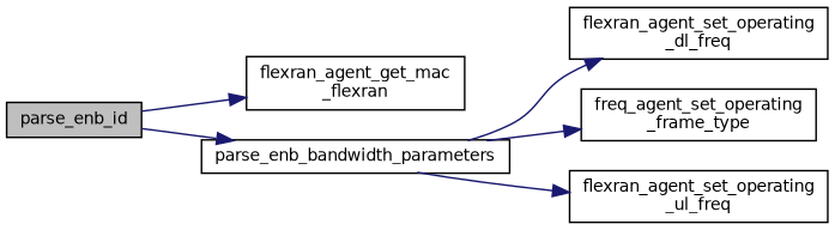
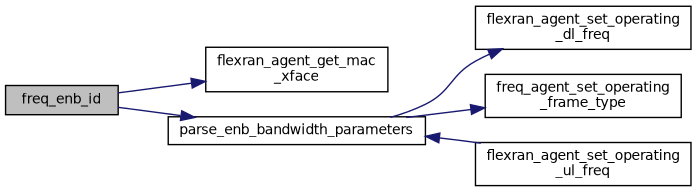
  digraph {
    fontname="DejaVu Sans"
    rankdir=LR
    node [color=black fillcolor=white fontname="DejaVu Sans" fontsize=10 shape=record style=filled]
    edge [color=midnightblue fontname="DejaVu Sans" fontsize=10 labelfontname=Helvetica labelfontsize=10 style=solid]
-   n1 [fillcolor=grey75 fontcolor=black height=0.2 label=parse_enb_id width=0.4]
-   n2 [height=0.2 label="flexran_agent_get_mac\l_flexran" width=0.4]
+   n1 [fillcolor=grey75 fontcolor=black height=0.2 label=freq_enb_id width=0.4]
+   n2 [height=0.2 label="flexran_agent_get_mac\l_xface" width=0.4]
    n3 [height=0.2 label=parse_enb_bandwidth_parameters width=0.4]
    n4 [height=0.2 label="flexran_agent_set_operating\l_dl_freq" width=0.4]
    n5 [height=0.2 label="freq_agent_set_operating\l_frame_type" width=0.4]
    n6 [height=0.2 label="flexran_agent_set_operating\l_ul_freq" width=0.4]
    n1 -> n2
    n1 -> n3
    n3 -> n4
    n3 -> n5
-   n3 -> n6
+   n6 -> n3
  }
